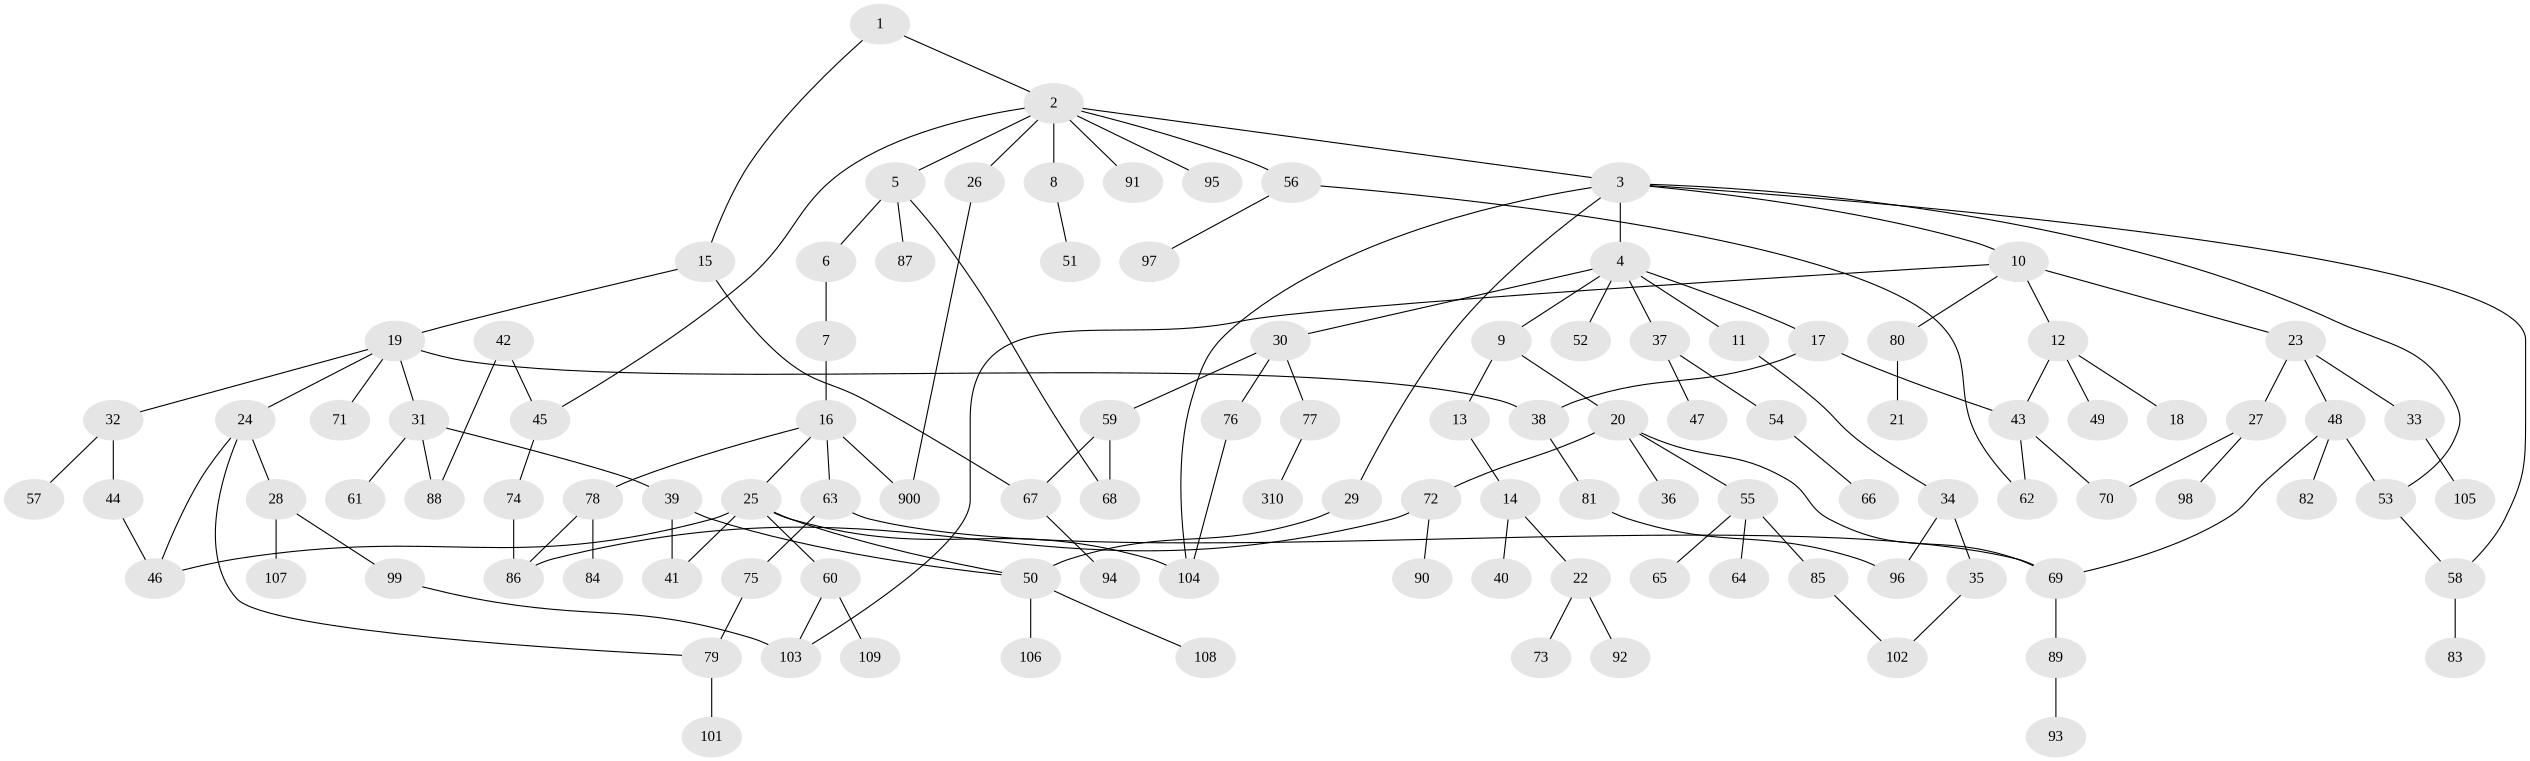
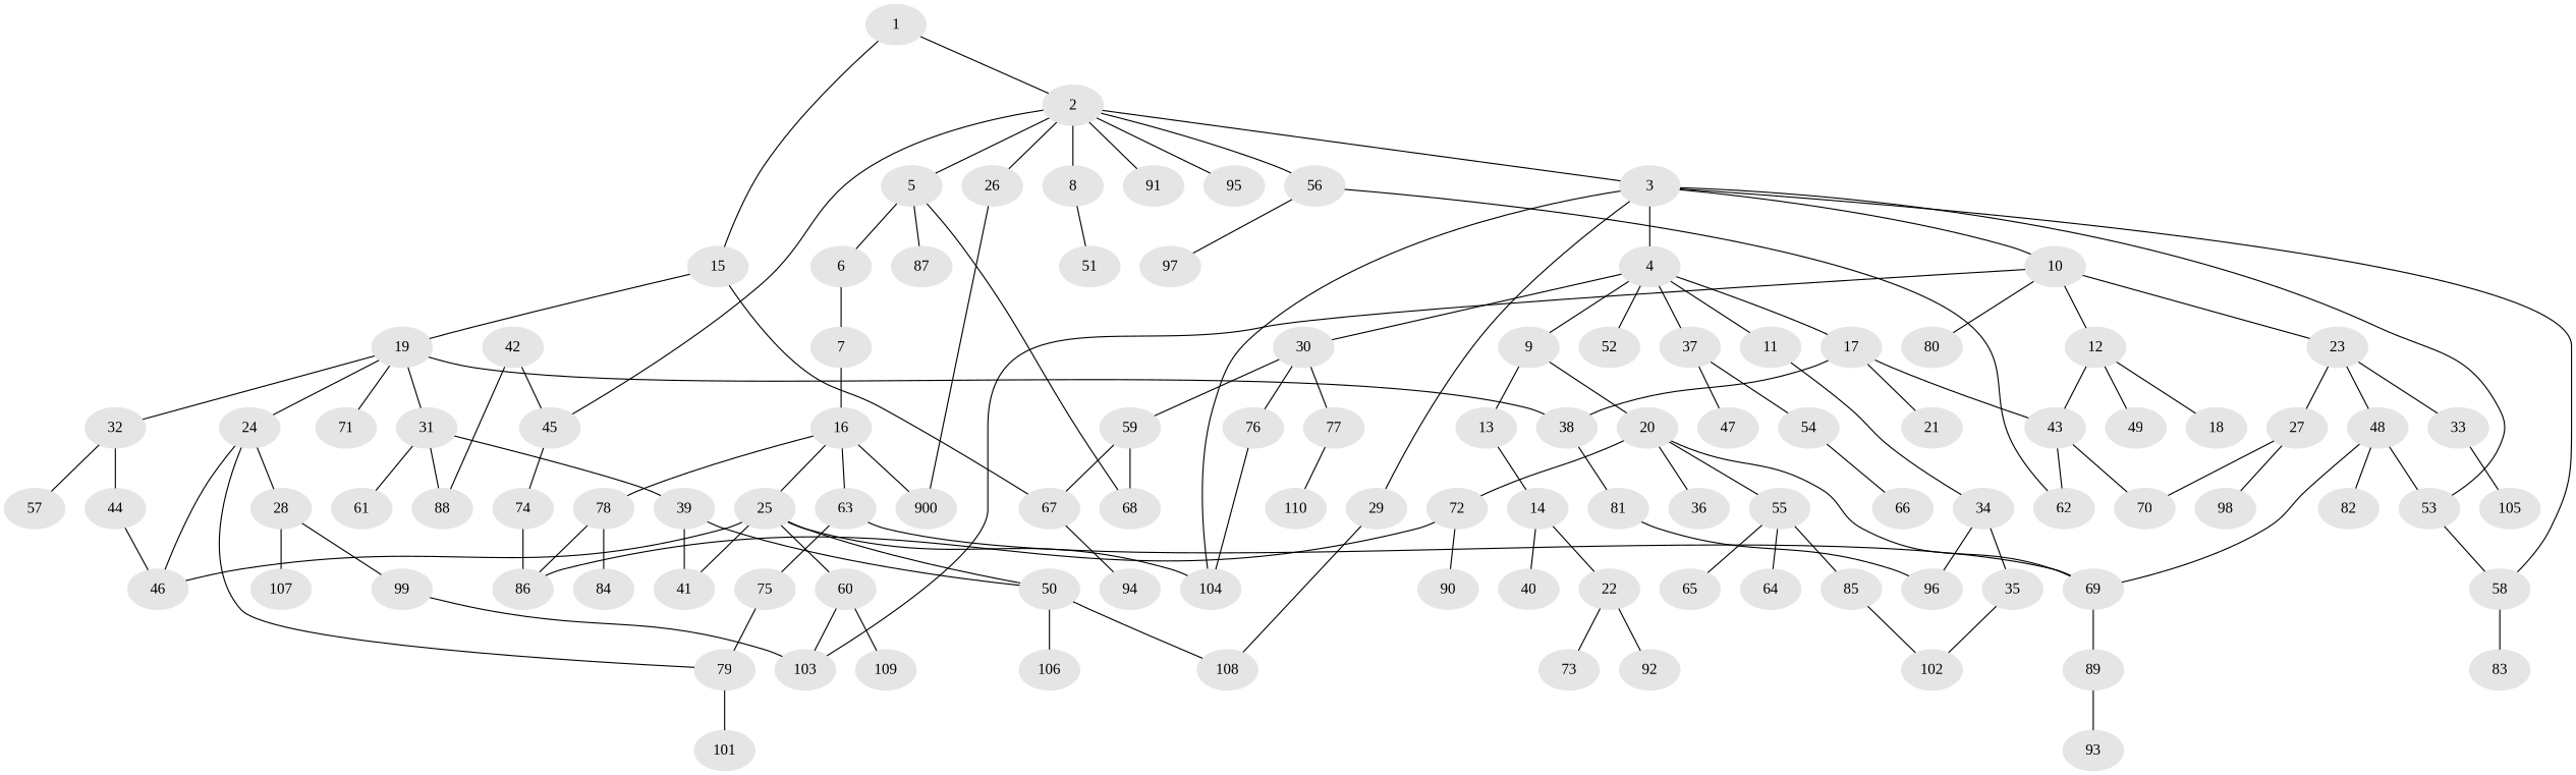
  graph {
    fontname="Liberation Serif"
    node [color=gray90 fontname="Liberation Serif" style=filled]
    edge [fontname="Liberation Serif"]
    1
    2
    15
    3
    5
    8
    26
    45
    56
    91
    95
    19
    67
    4
    10
    29
    53
    58
    104
    6
    87
    68
    51
    n24 [label=900]
    74
    62
    97
    9
    11
    17
    30
    37
    52
    12
    23
    80
    103
    50
    83
    13
    20
    34
    43
    21
    38
    59
    76
    77
    47
    54
    7
    16
    25
    63
    78
    14
    36
    55
    69
    72
    18
    49
    27
    33
    48
    35
    96
    70
    22
    40
    73
    92
    24
    31
    32
    71
    94
    46
    41
    60
    75
    86
    84
    81
    28
    79
    39
    61
    88
    44
    57
    64
    65
    85
    89
    90
    98
    105
    82
    99
    107
    101
    106
    108
    109
-   110 [label=310]
+   110
    42
    102
    66
    93
    1 -- 2
    1 -- 15
    2 -- 3
    2 -- 5
    2 -- 8
    2 -- 26
    2 -- 45
    2 -- 56
    2 -- 91
    2 -- 95
    15 -- 19
    15 -- 67
    3 -- 4
    3 -- 10
    3 -- 29
    3 -- 53
    3 -- 58
    3 -- 104
    5 -- 6
    5 -- 87
    5 -- 68
    8 -- 51
    26 -- n24
    45 -- 74
    56 -- 62
    56 -- 97
    19 -- 38
    19 -- 24
    19 -- 31
    19 -- 32
    19 -- 71
    67 -- 94
    4 -- 9
    4 -- 11
    4 -- 17
    4 -- 30
    4 -- 37
    4 -- 52
    10 -- 12
    10 -- 23
    10 -- 80
    10 -- 103
-   29 -- 50
+   29 -- 108
    53 -- 58
    58 -- 83
    6 -- 7
    74 -- 86
    9 -- 13
    9 -- 20
    11 -- 34
    17 -- 43
-   80 -- 21
+   17 -- 21
    17 -- 38
    30 -- 59
    30 -- 76
    30 -- 77
    37 -- 47
    37 -- 54
    12 -- 43
    12 -- 18
    12 -- 49
    23 -- 27
    23 -- 33
    23 -- 48
    50 -- 106
    50 -- 108
    13 -- 14
    20 -- 36
    20 -- 55
    20 -- 69
    20 -- 72
    34 -- 35
    34 -- 96
    43 -- 62
    43 -- 70
    38 -- 81
    59 -- 67
    59 -- 68
    76 -- 104
    77 -- 110
    54 -- 66
    7 -- 16
    16 -- n24
    16 -- 25
    16 -- 63
    16 -- 78
    25 -- 104
    25 -- 50
    25 -- 46
    25 -- 41
    25 -- 60
    63 -- 69
    63 -- 75
    78 -- 86
    78 -- 84
    14 -- 22
    14 -- 40
    55 -- 64
    55 -- 65
    55 -- 85
    69 -- 89
    72 -- 86
    72 -- 90
    27 -- 70
    27 -- 98
    33 -- 105
    48 -- 53
    48 -- 69
    48 -- 82
    35 -- 102
    22 -- 73
    22 -- 92
    24 -- 46
    24 -- 28
    24 -- 79
    31 -- 39
    31 -- 61
    31 -- 88
    32 -- 44
    32 -- 57
    60 -- 103
    60 -- 109
    75 -- 79
    81 -- 96
    28 -- 99
    28 -- 107
    79 -- 101
    39 -- 50
    39 -- 41
    44 -- 46
    85 -- 102
    89 -- 93
    99 -- 103
    42 -- 45
    42 -- 88
  }
